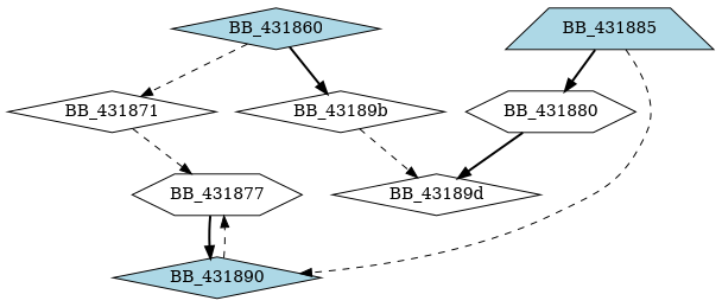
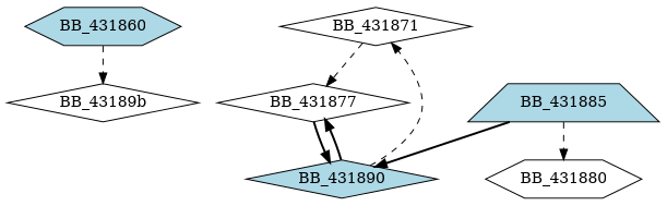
  digraph {
    node [fillcolor=white shape=diamond style=filled]
    edge [style=dashed]
-   BB_431860 [fillcolor=lightblue]
+   BB_431860 [fillcolor=lightblue shape=hexagon]
    BB_431871
    BB_43189b
-   BB_431877 [shape=hexagon]
-   BB_43189d
+   BB_431877
    BB_431890 [fillcolor=lightblue]
    BB_431880 [shape=hexagon]
    BB_431885 [fillcolor=lightblue shape=trapezium]
-   BB_431860 -> BB_431871
-   BB_431860 -> BB_43189b [style=bold]
+   BB_431890 -> BB_431871
+   BB_431860 -> BB_43189b
    BB_431871 -> BB_431877
-   BB_43189b -> BB_43189d
    BB_431877 -> BB_431890 [style=bold]
-   BB_431890 -> BB_431877
-   BB_431880 -> BB_43189d [style=bold]
-   BB_431885 -> BB_431890
-   BB_431885 -> BB_431880 [style=bold]
+   BB_431890 -> BB_431877 [style=bold]
+   BB_431885 -> BB_431890 [style=bold]
+   BB_431885 -> BB_431880
  }
